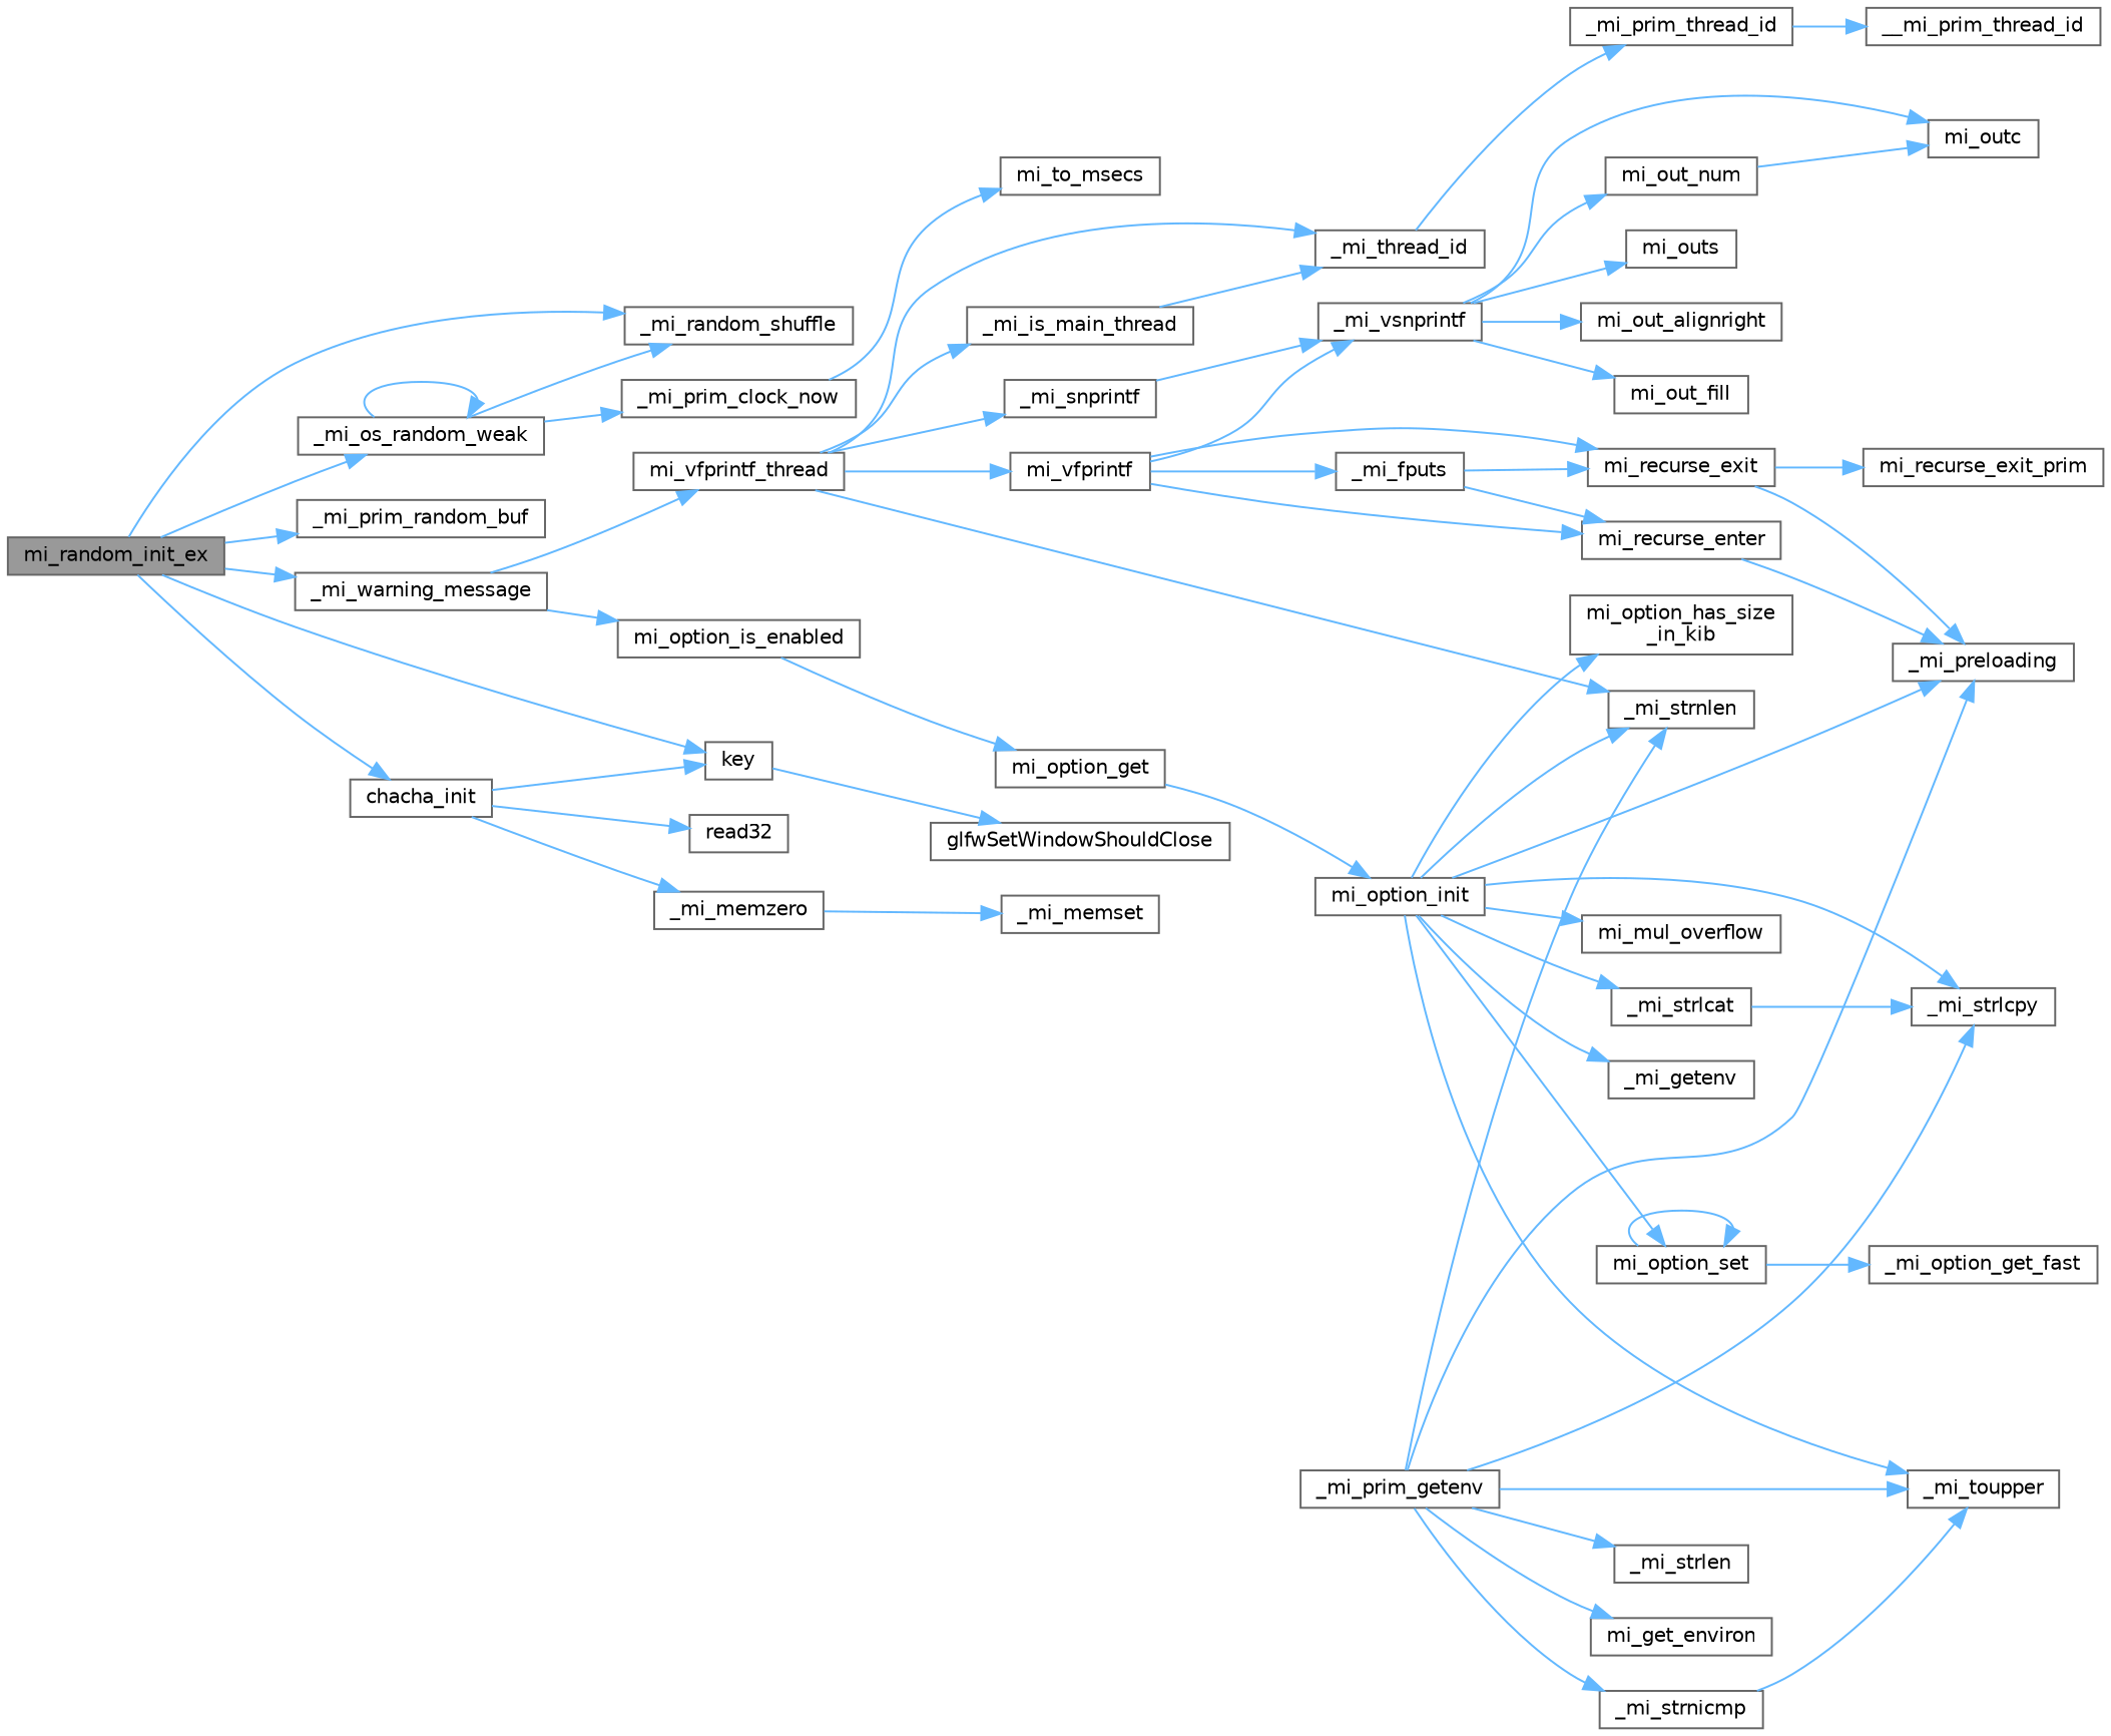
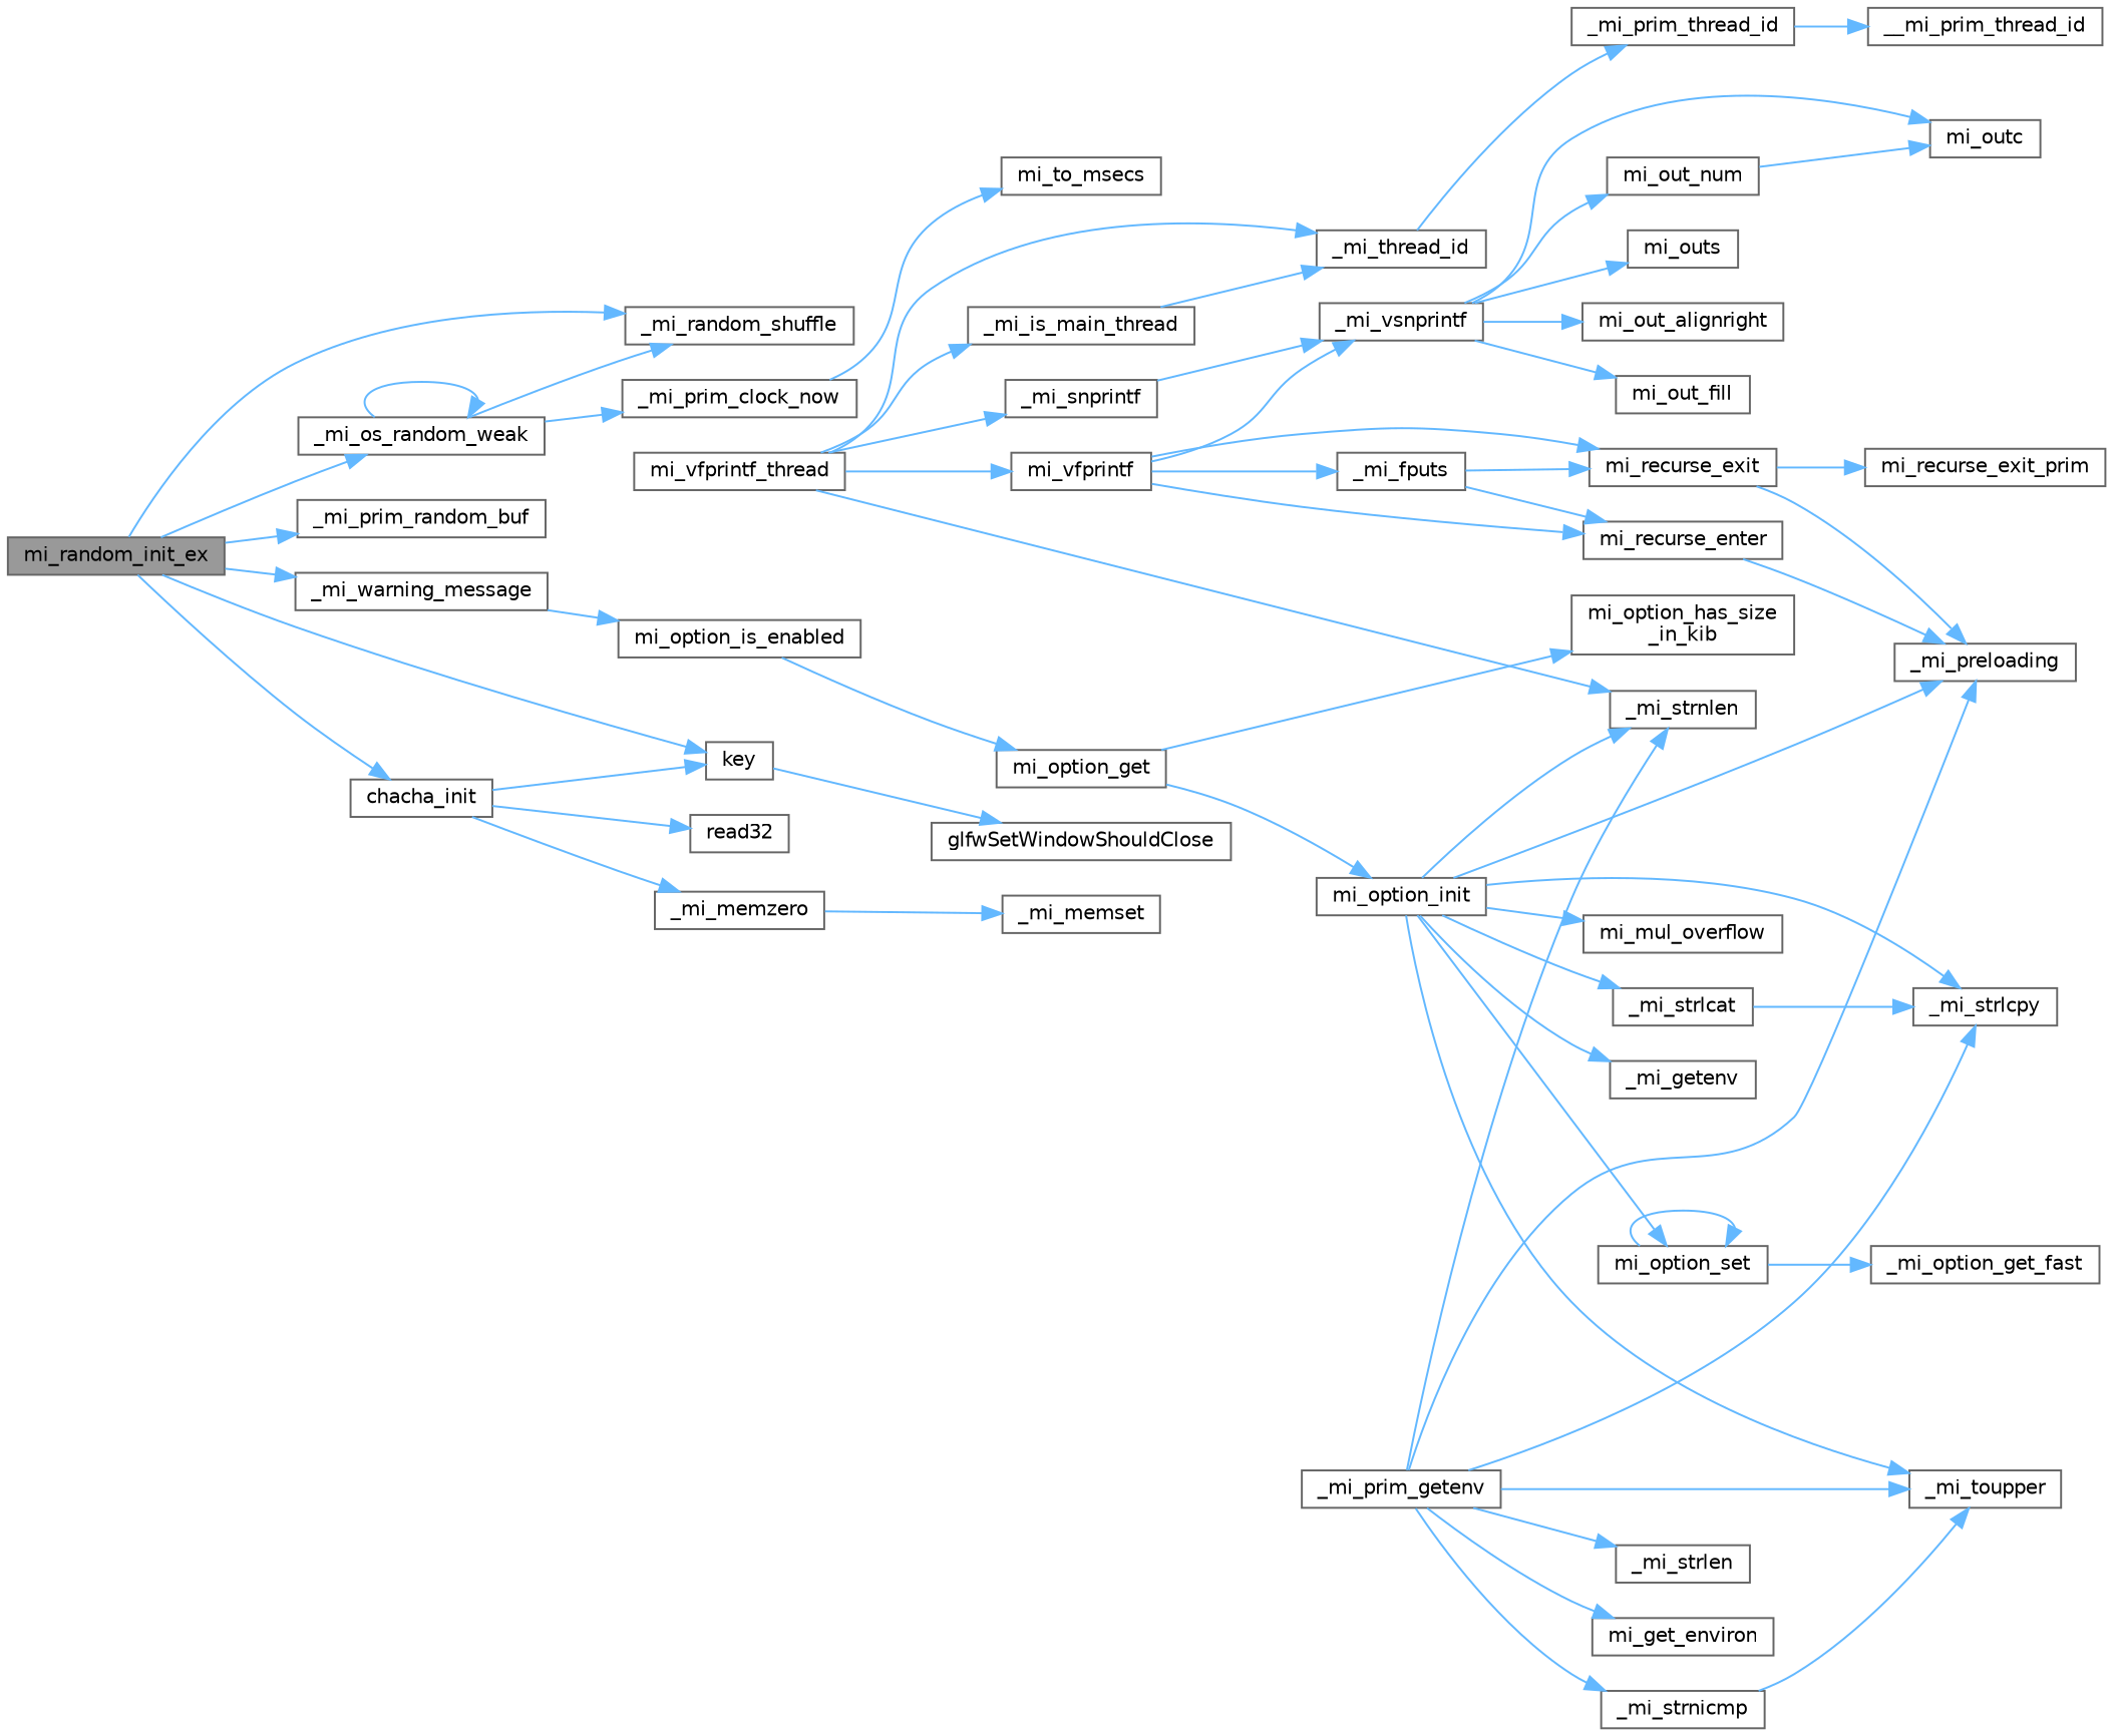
  digraph {
    rankdir=LR
    node [color=grey40 fillcolor=white fontname=Helvetica fontsize=10 shape=box style=filled]
    edge [color=steelblue1 fontname=Helvetica fontsize=10 labelfontname=Helvetica labelfontsize=10 style=solid]
    n1 [color=gray40 fillcolor=grey60 fontcolor=black height=0.2 label=mi_random_init_ex width=0.4]
    n2 [height=0.2 label=_mi_os_random_weak width=0.4]
    n3 [height=0.2 label=_mi_random_shuffle width=0.4]
    n4 [height=0.2 label=_mi_prim_random_buf width=0.4]
    n5 [height=0.2 label=_mi_warning_message width=0.4]
    n6 [height=0.2 label=chacha_init width=0.4]
    n7 [height=0.2 label=key width=0.4]
    n8 [height=0.2 label=_mi_prim_clock_now width=0.4]
    n9 [height=0.2 label=mi_option_is_enabled width=0.4]
    n10 [height=0.2 label=mi_vfprintf_thread width=0.4]
    n11 [height=0.2 label=_mi_memzero width=0.4]
    n12 [height=0.2 label=read32 width=0.4]
    n13 [height=0.2 label=glfwSetWindowShouldClose width=0.4]
    n14 [height=0.2 label=mi_to_msecs width=0.4]
    n15 [height=0.2 label=mi_option_get width=0.4]
    n16 [height=0.2 label=_mi_strnlen width=0.4]
    n17 [height=0.2 label=_mi_is_main_thread width=0.4]
    n18 [height=0.2 label=_mi_thread_id width=0.4]
    n19 [height=0.2 label=_mi_snprintf width=0.4]
    n20 [height=0.2 label=mi_vfprintf width=0.4]
    n21 [height=0.2 label=mi_option_init width=0.4]
    n22 [height=0.2 label=_mi_getenv width=0.4]
    n23 [height=0.2 label=_mi_preloading width=0.4]
    n24 [height=0.2 label=_mi_strlcpy width=0.4]
    n25 [height=0.2 label=_mi_toupper width=0.4]
    n26 [height=0.2 label=_mi_strlcat width=0.4]
    n27 [height=0.2 label=mi_mul_overflow width=0.4]
    n28 [height=0.2 label="mi_option_has_size\l_in_kib" width=0.4]
    n29 [height=0.2 label=mi_option_set width=0.4]
    n30 [height=0.2 label=_mi_option_get_fast width=0.4]
    n31 [height=0.2 label=_mi_prim_getenv width=0.4]
    n32 [height=0.2 label=_mi_strlen width=0.4]
    n33 [height=0.2 label=_mi_strnicmp width=0.4]
    n34 [height=0.2 label=mi_get_environ width=0.4]
    n35 [height=0.2 label=_mi_prim_thread_id width=0.4]
    n36 [height=0.2 label=_mi_vsnprintf width=0.4]
    n37 [height=0.2 label=_mi_fputs width=0.4]
    n38 [height=0.2 label=mi_recurse_enter width=0.4]
    n39 [height=0.2 label=mi_recurse_exit width=0.4]
    n40 [height=0.2 label=__mi_prim_thread_id width=0.4]
    n41 [height=0.2 label=mi_out_alignright width=0.4]
    n42 [height=0.2 label=mi_out_fill width=0.4]
    n43 [height=0.2 label=mi_out_num width=0.4]
    n44 [height=0.2 label=mi_outc width=0.4]
    n45 [height=0.2 label=mi_outs width=0.4]
    n46 [height=0.2 label=mi_recurse_exit_prim width=0.4]
    n47 [height=0.2 label=_mi_memset width=0.4]
    n1 -> n2
    n1 -> n3
    n1 -> n4
    n1 -> n5
    n1 -> n6
    n1 -> n7
    n2 -> n2
    n2 -> n3
    n2 -> n8
    n5 -> n9
-   n5 -> n10
    n6 -> n7
    n6 -> n11
    n6 -> n12
    n7 -> n13
    n8 -> n14
    n9 -> n15
    n10 -> n16
    n10 -> n17
    n10 -> n18
    n10 -> n19
    n10 -> n20
    n11 -> n47
    n15 -> n21
    n17 -> n18
    n18 -> n35
    n19 -> n36
    n20 -> n36
    n20 -> n37
    n20 -> n38
    n20 -> n39
    n21 -> n16
    n21 -> n22
    n21 -> n23
    n21 -> n24
    n21 -> n25
    n21 -> n26
    n21 -> n27
-   n21 -> n28
+   n15 -> n28
    n21 -> n29
    n26 -> n24
    n29 -> n29
    n29 -> n30
    n31 -> n16
    n31 -> n23
    n31 -> n24
    n31 -> n25
    n31 -> n32
    n31 -> n33
    n31 -> n34
    n33 -> n25
    n35 -> n40
    n36 -> n41
    n36 -> n42
    n36 -> n43
    n36 -> n44
    n36 -> n45
    n37 -> n38
    n37 -> n39
    n38 -> n23
    n39 -> n23
    n39 -> n46
    n43 -> n44
  }
